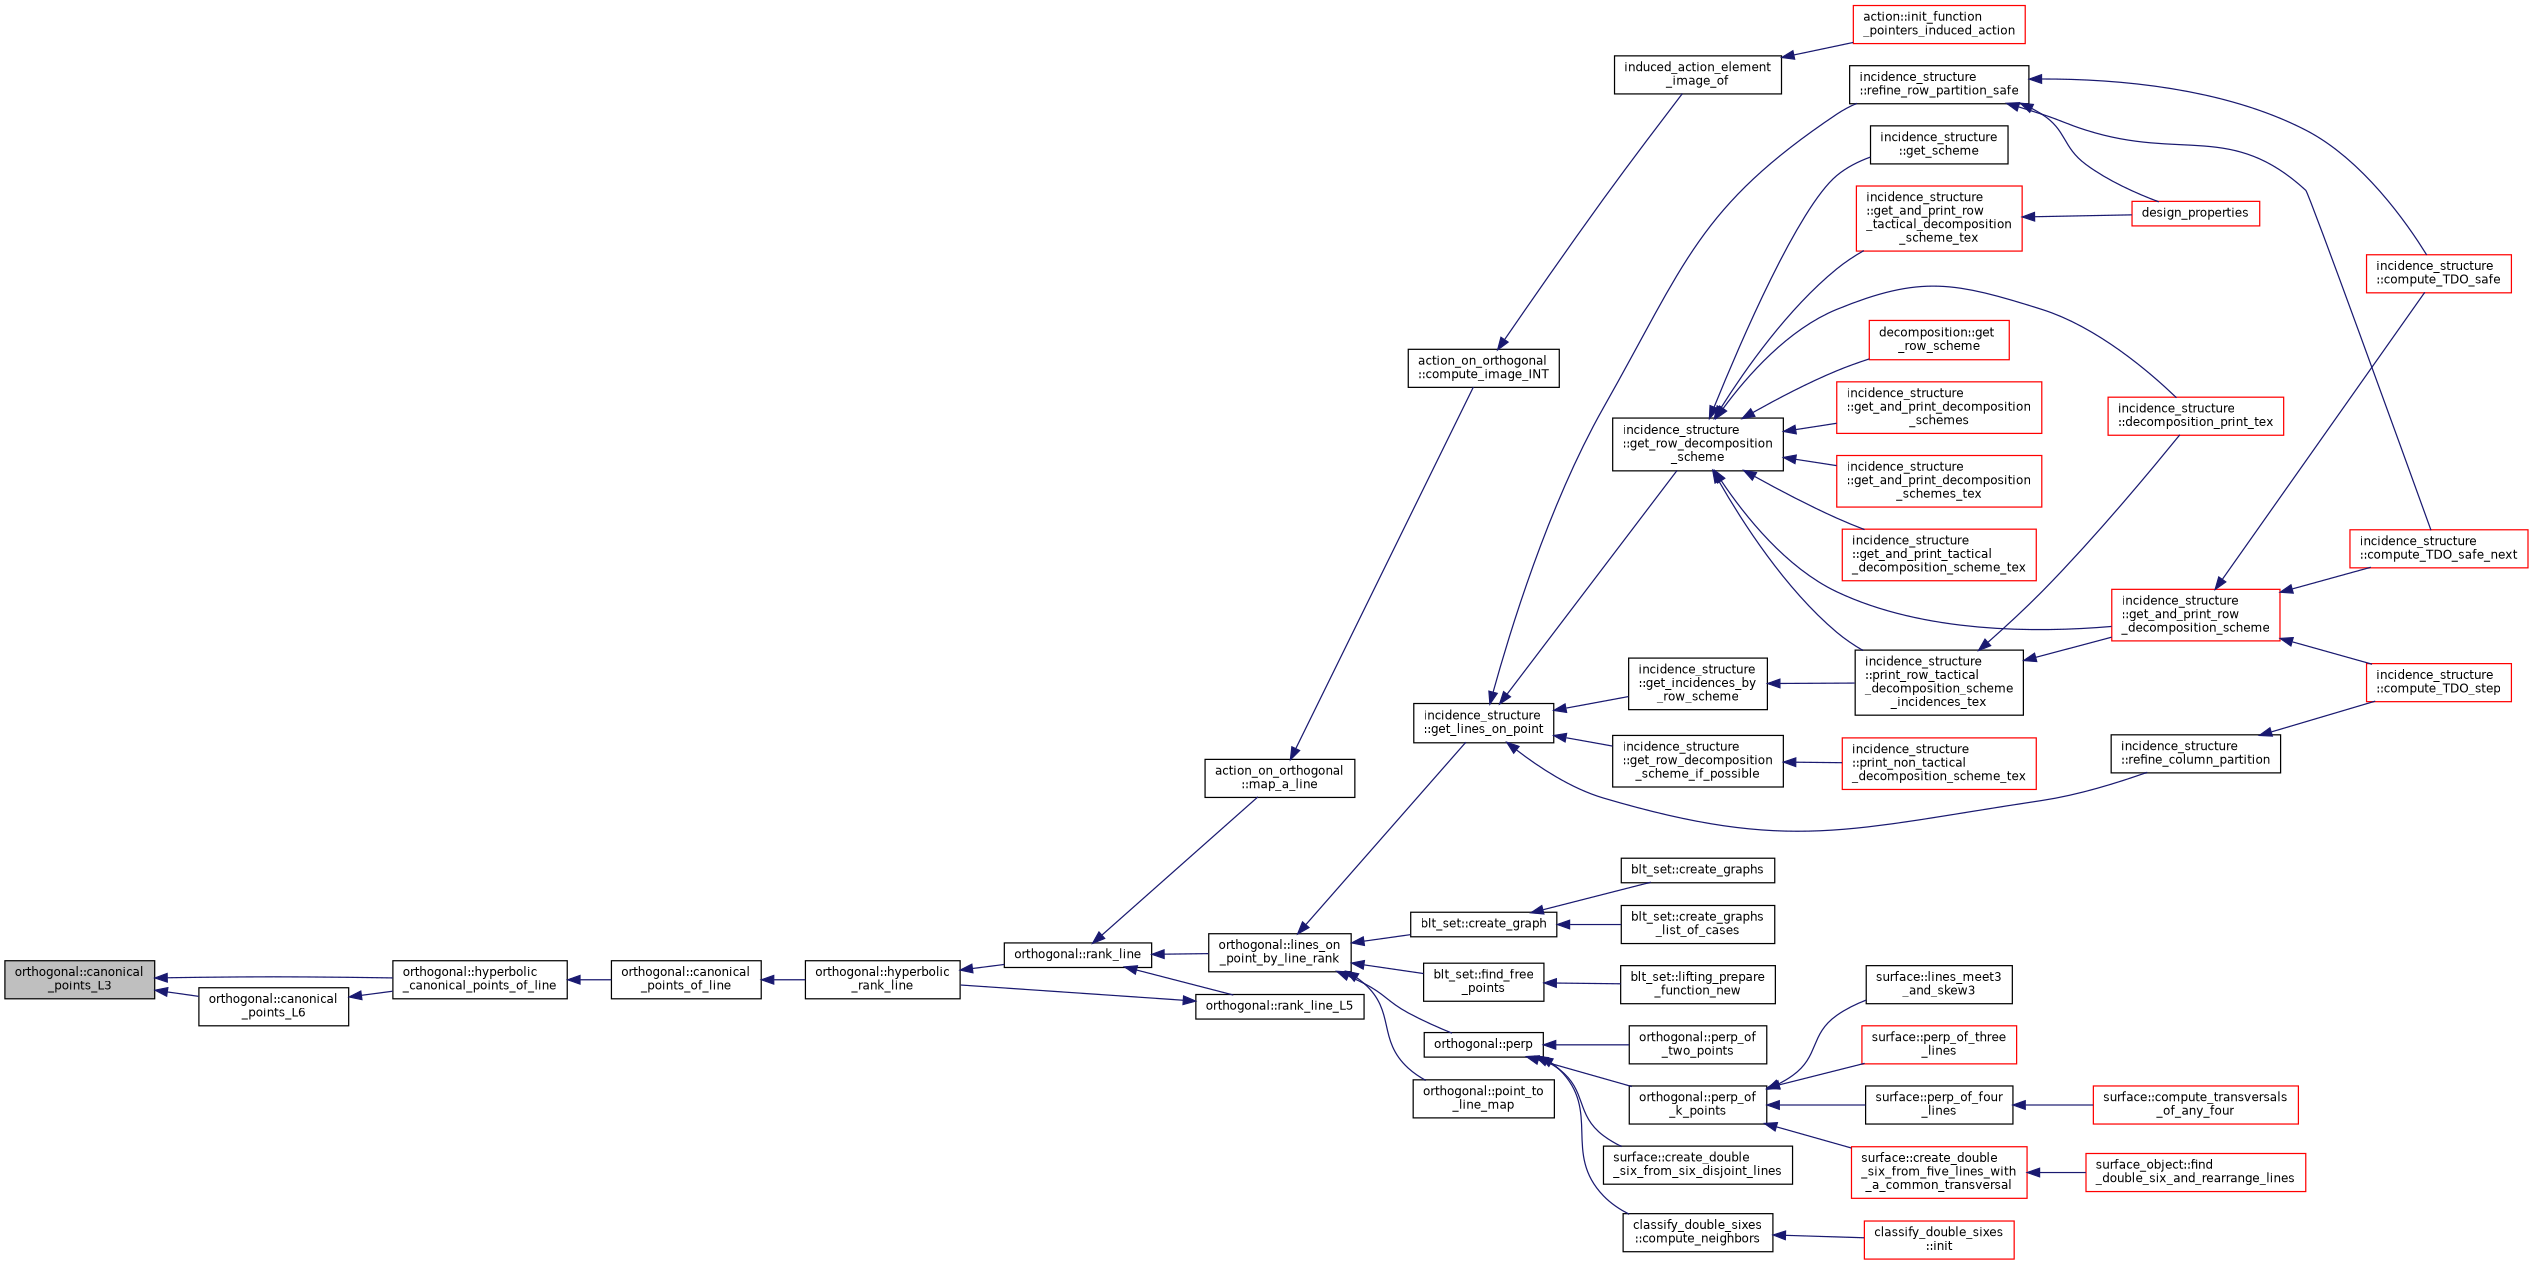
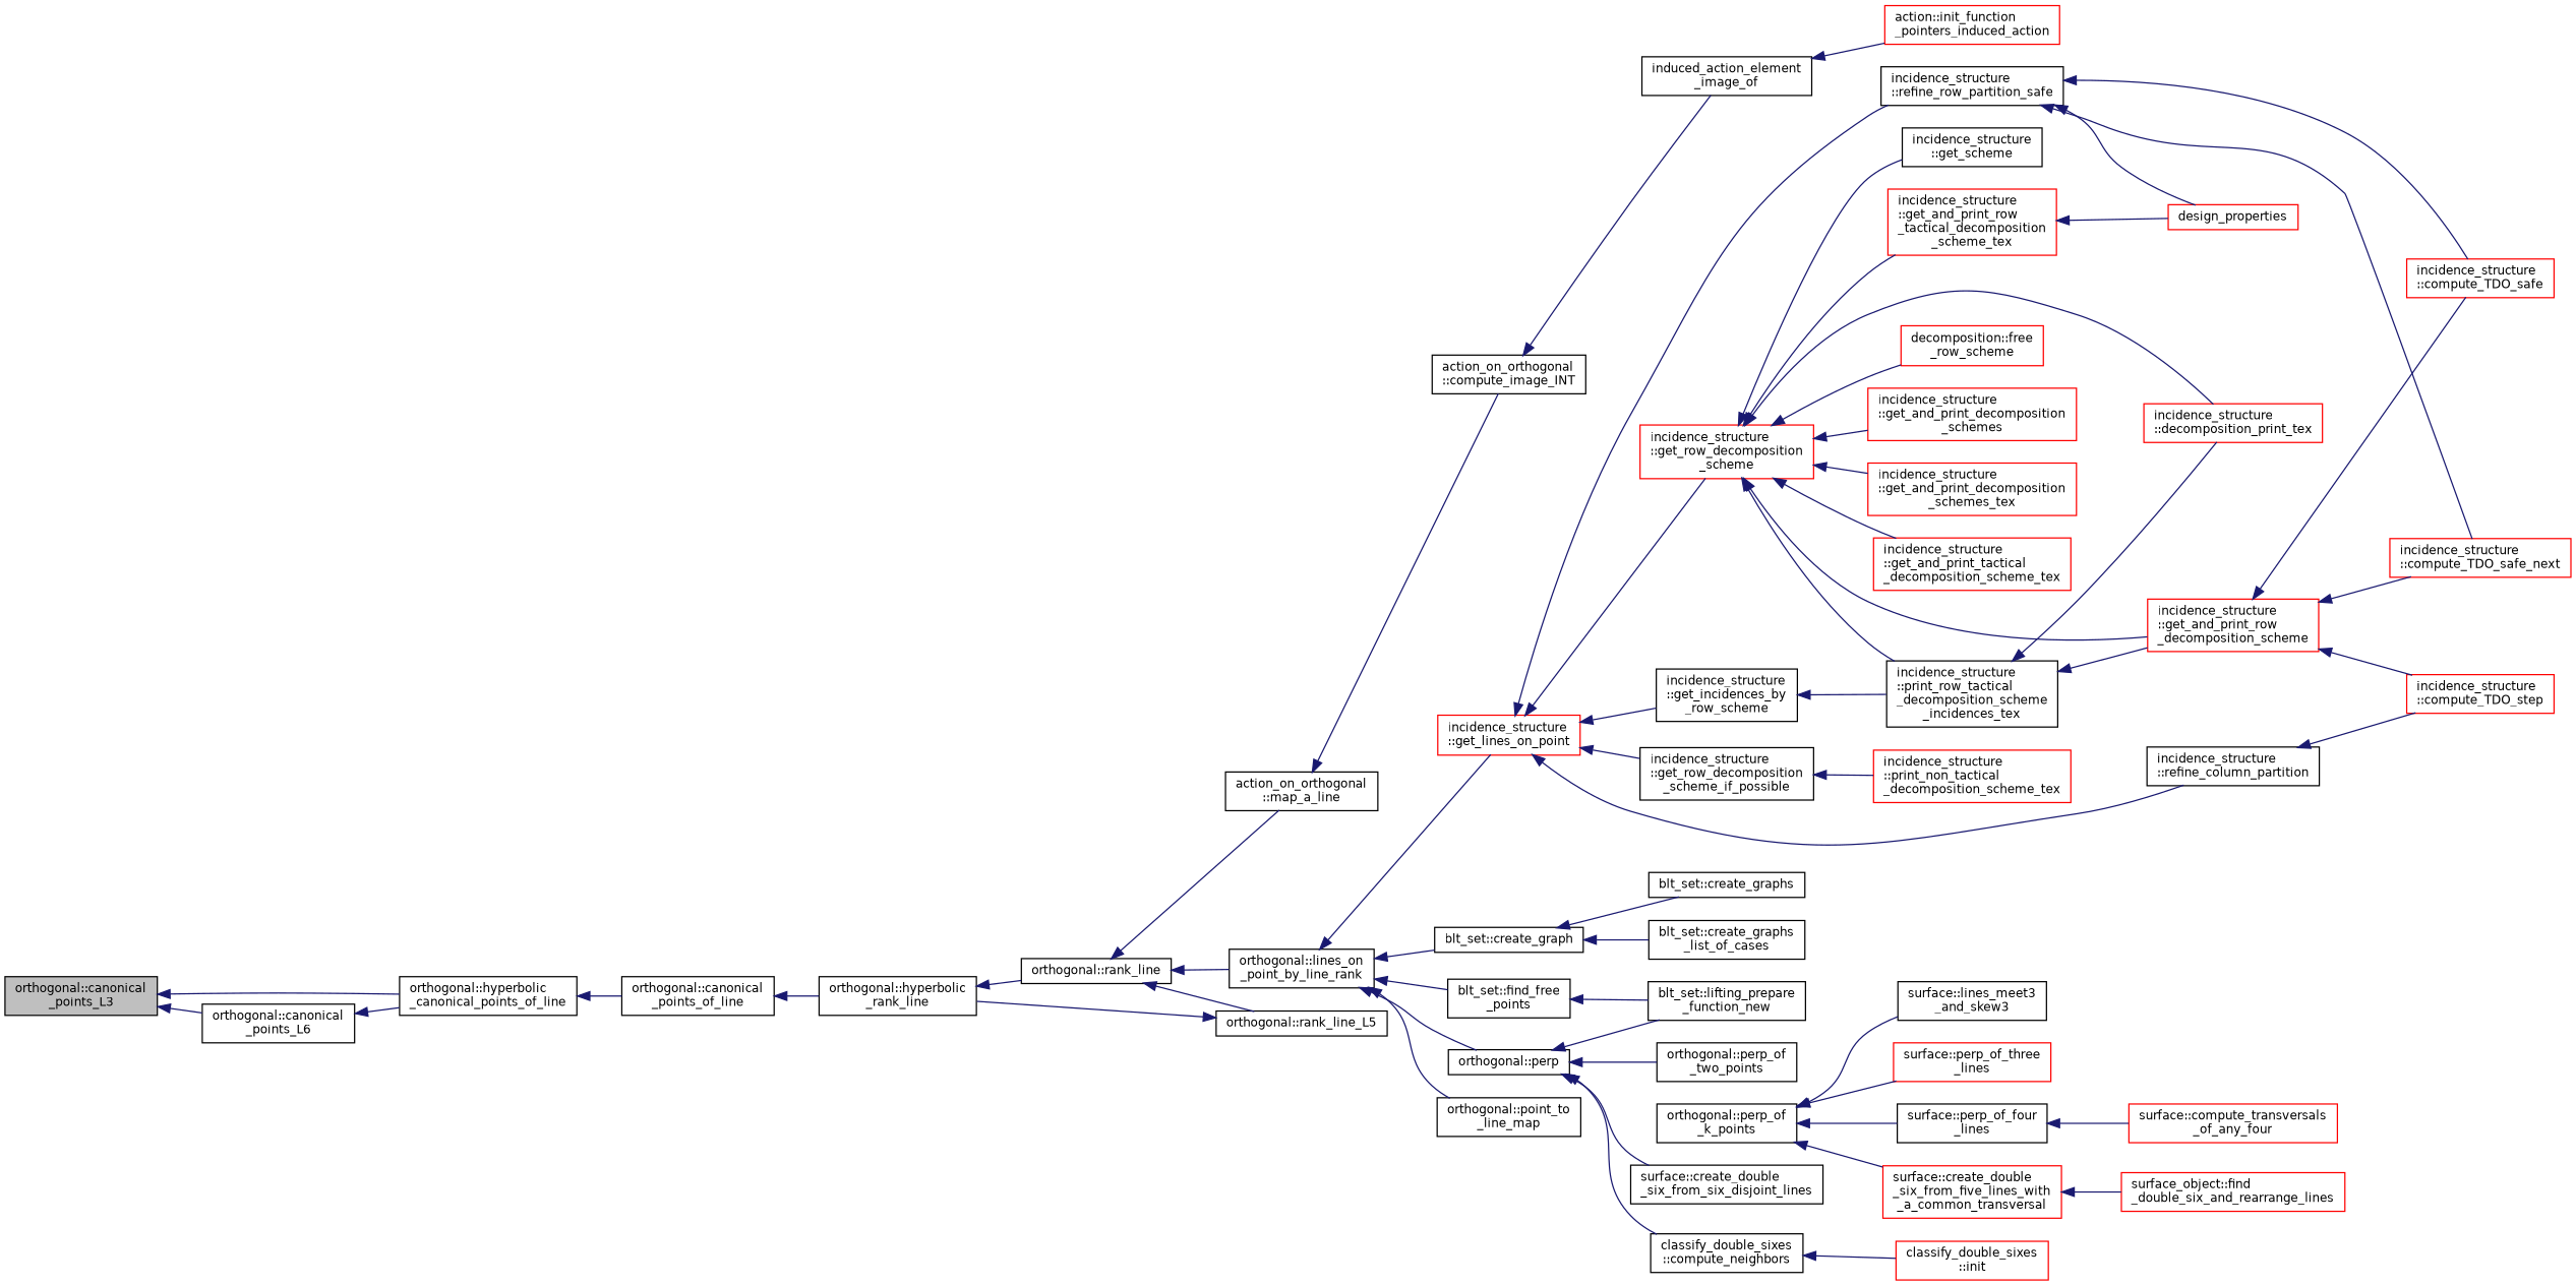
  digraph {
    rankdir=LR
    node [color=black fillcolor=white fontname=Helvetica fontsize=10 shape=record style=filled]
    edge [color=midnightblue dir=back fontname=Helvetica fontsize=10 labelfontname=Helvetica labelfontsize=10 style=solid]
    n1 [fillcolor=grey75 fontcolor=black height=0.2 label="orthogonal::canonical\l_points_L3" width=0.4]
    n2 [height=0.2 label="orthogonal::hyperbolic\l_canonical_points_of_line" width=0.4]
    n3 [height=0.2 label="orthogonal::canonical\l_points_L6" width=0.4]
    n4 [height=0.2 label="orthogonal::canonical\l_points_of_line" width=0.4]
    n5 [height=0.2 label="orthogonal::hyperbolic\l_rank_line" width=0.4]
    n6 [height=0.2 label="orthogonal::rank_line" width=0.4]
    n7 [height=0.2 label="orthogonal::lines_on\l_point_by_line_rank" width=0.4]
    n8 [height=0.2 label="orthogonal::rank_line_L5" width=0.4]
    n9 [height=0.2 label="action_on_orthogonal\l::map_a_line" width=0.4]
    n10 [height=0.2 label="blt_set::create_graph" width=0.4]
    n11 [height=0.2 label="blt_set::find_free\l_points" width=0.4]
    n12 [height=0.2 label="orthogonal::point_to\l_line_map" width=0.4]
    n13 [height=0.2 label="orthogonal::perp" width=0.4]
-   n14 [height=0.2 label="incidence_structure\l::get_lines_on_point" width=0.4]
+   n14 [color=red height=0.2 label="incidence_structure\l::get_lines_on_point" width=0.4]
    n15 [height=0.2 label="action_on_orthogonal\l::compute_image_INT" width=0.4]
    n16 [height=0.2 label="blt_set::create_graphs" width=0.4]
    n17 [height=0.2 label="blt_set::create_graphs\l_list_of_cases" width=0.4]
    n18 [height=0.2 label="blt_set::lifting_prepare\l_function_new" width=0.4]
    n19 [height=0.2 label="orthogonal::perp_of\l_two_points" width=0.4]
    n20 [height=0.2 label="orthogonal::perp_of\l_k_points" width=0.4]
    n21 [height=0.2 label="surface::create_double\l_six_from_six_disjoint_lines" width=0.4]
    n22 [height=0.2 label="classify_double_sixes\l::compute_neighbors" width=0.4]
    n23 [height=0.2 label="incidence_structure\l::refine_row_partition_safe" width=0.4]
    n24 [height=0.2 label="incidence_structure\l::refine_column_partition" width=0.4]
    n25 [height=0.2 label="incidence_structure\l::get_incidences_by\l_row_scheme" width=0.4]
-   n26 [height=0.2 label="incidence_structure\l::get_row_decomposition\l_scheme" width=0.4]
+   n26 [color=red height=0.2 label="incidence_structure\l::get_row_decomposition\l_scheme" width=0.4]
    n27 [height=0.2 label="incidence_structure\l::get_row_decomposition\l_scheme_if_possible" width=0.4]
    n28 [height=0.2 label="surface::lines_meet3\l_and_skew3" width=0.4]
    n29 [color=red height=0.2 label="surface::perp_of_three\l_lines" width=0.4]
    n30 [height=0.2 label="surface::perp_of_four\l_lines" width=0.4]
    n31 [color=red height=0.2 label="surface::create_double\l_six_from_five_lines_with\l_a_common_transversal" width=0.4]
    n32 [color=red height=0.2 label="classify_double_sixes\l::init" width=0.4]
    n33 [color=red height=0.2 label="surface::compute_transversals\l_of_any_four" width=0.4]
    n34 [color=red height=0.2 label="surface_object::find\l_double_six_and_rearrange_lines" width=0.4]
    n35 [color=red height=0.2 label=design_properties width=0.4]
    n36 [color=red height=0.2 label="incidence_structure\l::compute_TDO_safe_next" width=0.4]
    n37 [color=red height=0.2 label="incidence_structure\l::compute_TDO_safe" width=0.4]
    n38 [color=red height=0.2 label="incidence_structure\l::compute_TDO_step" width=0.4]
    n39 [height=0.2 label="incidence_structure\l::print_row_tactical\l_decomposition_scheme\l_incidences_tex" width=0.4]
    n40 [color=red height=0.2 label="incidence_structure\l::get_and_print_row\l_decomposition_scheme" width=0.4]
    n41 [color=red height=0.2 label="incidence_structure\l::decomposition_print_tex" width=0.4]
-   n42 [color=red height=0.2 label="decomposition::get\l_row_scheme" width=0.4]
+   n42 [color=red height=0.2 label="decomposition::free\l_row_scheme" width=0.4]
    n43 [color=red height=0.2 label="incidence_structure\l::get_and_print_decomposition\l_schemes" width=0.4]
    n44 [color=red height=0.2 label="incidence_structure\l::get_and_print_decomposition\l_schemes_tex" width=0.4]
    n45 [color=red height=0.2 label="incidence_structure\l::get_and_print_tactical\l_decomposition_scheme_tex" width=0.4]
    n46 [height=0.2 label="incidence_structure\l::get_scheme" width=0.4]
    n47 [color=red height=0.2 label="incidence_structure\l::get_and_print_row\l_tactical_decomposition\l_scheme_tex" width=0.4]
    n48 [color=red height=0.2 label="incidence_structure\l::print_non_tactical\l_decomposition_scheme_tex" width=0.4]
    n49 [height=0.2 label="induced_action_element\l_image_of" width=0.4]
    n50 [color=red height=0.2 label="action::init_function\l_pointers_induced_action" width=0.4]
    n1 -> n2
    n1 -> n3
    n2 -> n4
    n3 -> n2
    n4 -> n5
    n5 -> n6
    n6 -> n7
    n6 -> n8
    n6 -> n9
    n7 -> n10
    n7 -> n11
    n7 -> n12
    n7 -> n13
    n7 -> n14
    n8 -> n5
    n9 -> n15
    n10 -> n16
    n10 -> n17
    n11 -> n18
    n13 -> n19
-   n13 -> n20
+   n13 -> n18
    n13 -> n21
    n13 -> n22
    n14 -> n23
    n14 -> n24
    n14 -> n25
    n14 -> n26
    n14 -> n27
    n15 -> n49
    n20 -> n28
    n20 -> n29
    n20 -> n30
    n20 -> n31
    n22 -> n32
    n23 -> n35
    n23 -> n36
    n23 -> n37
    n24 -> n38
    n25 -> n39
    n26 -> n39
    n26 -> n40
    n26 -> n41
    n26 -> n42
    n26 -> n43
    n26 -> n44
    n26 -> n45
    n26 -> n46
    n26 -> n47
    n27 -> n48
    n30 -> n33
    n31 -> n34
    n39 -> n40
    n39 -> n41
    n40 -> n36
    n40 -> n37
    n40 -> n38
    n47 -> n35
    n49 -> n50
  }
